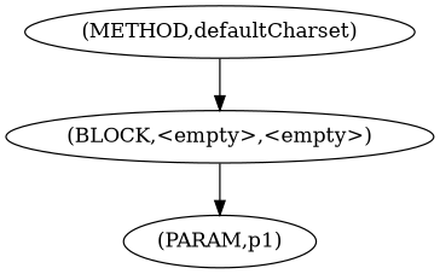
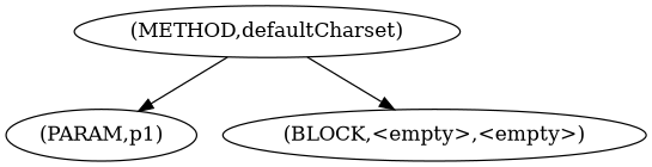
  digraph {
    n1 [label=<(METHOD,defaultCharset)>]
    n2 [label=<(PARAM,p1)>]
    n3 [label=<(BLOCK,&lt;empty&gt;,&lt;empty&gt;)>]
-   n3 -> n2
+   n1 -> n2
    n1 -> n3
  }
